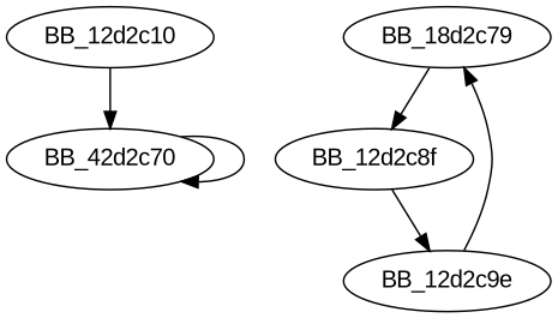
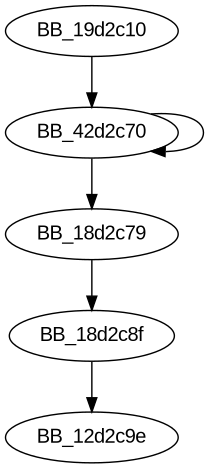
  digraph {
    fontname="Liberation Sans"
    node [fontname="Liberation Sans"]
    edge [fontname="Liberation Sans"]
    n1 [label=BB_42d2c70]
-   BB_12d2c10
+   BB_12d2c10 [label=BB_19d2c10]
    n3 [label=BB_18d2c79]
-   BB_12d2c8f
+   BB_12d2c8f [label=BB_18d2c8f]
    BB_12d2c9e
    n1 -> n1
-   BB_12d2c9e -> n3
+   n1 -> n3
    BB_12d2c10 -> n1
    n3 -> BB_12d2c8f
    BB_12d2c8f -> BB_12d2c9e
  }
